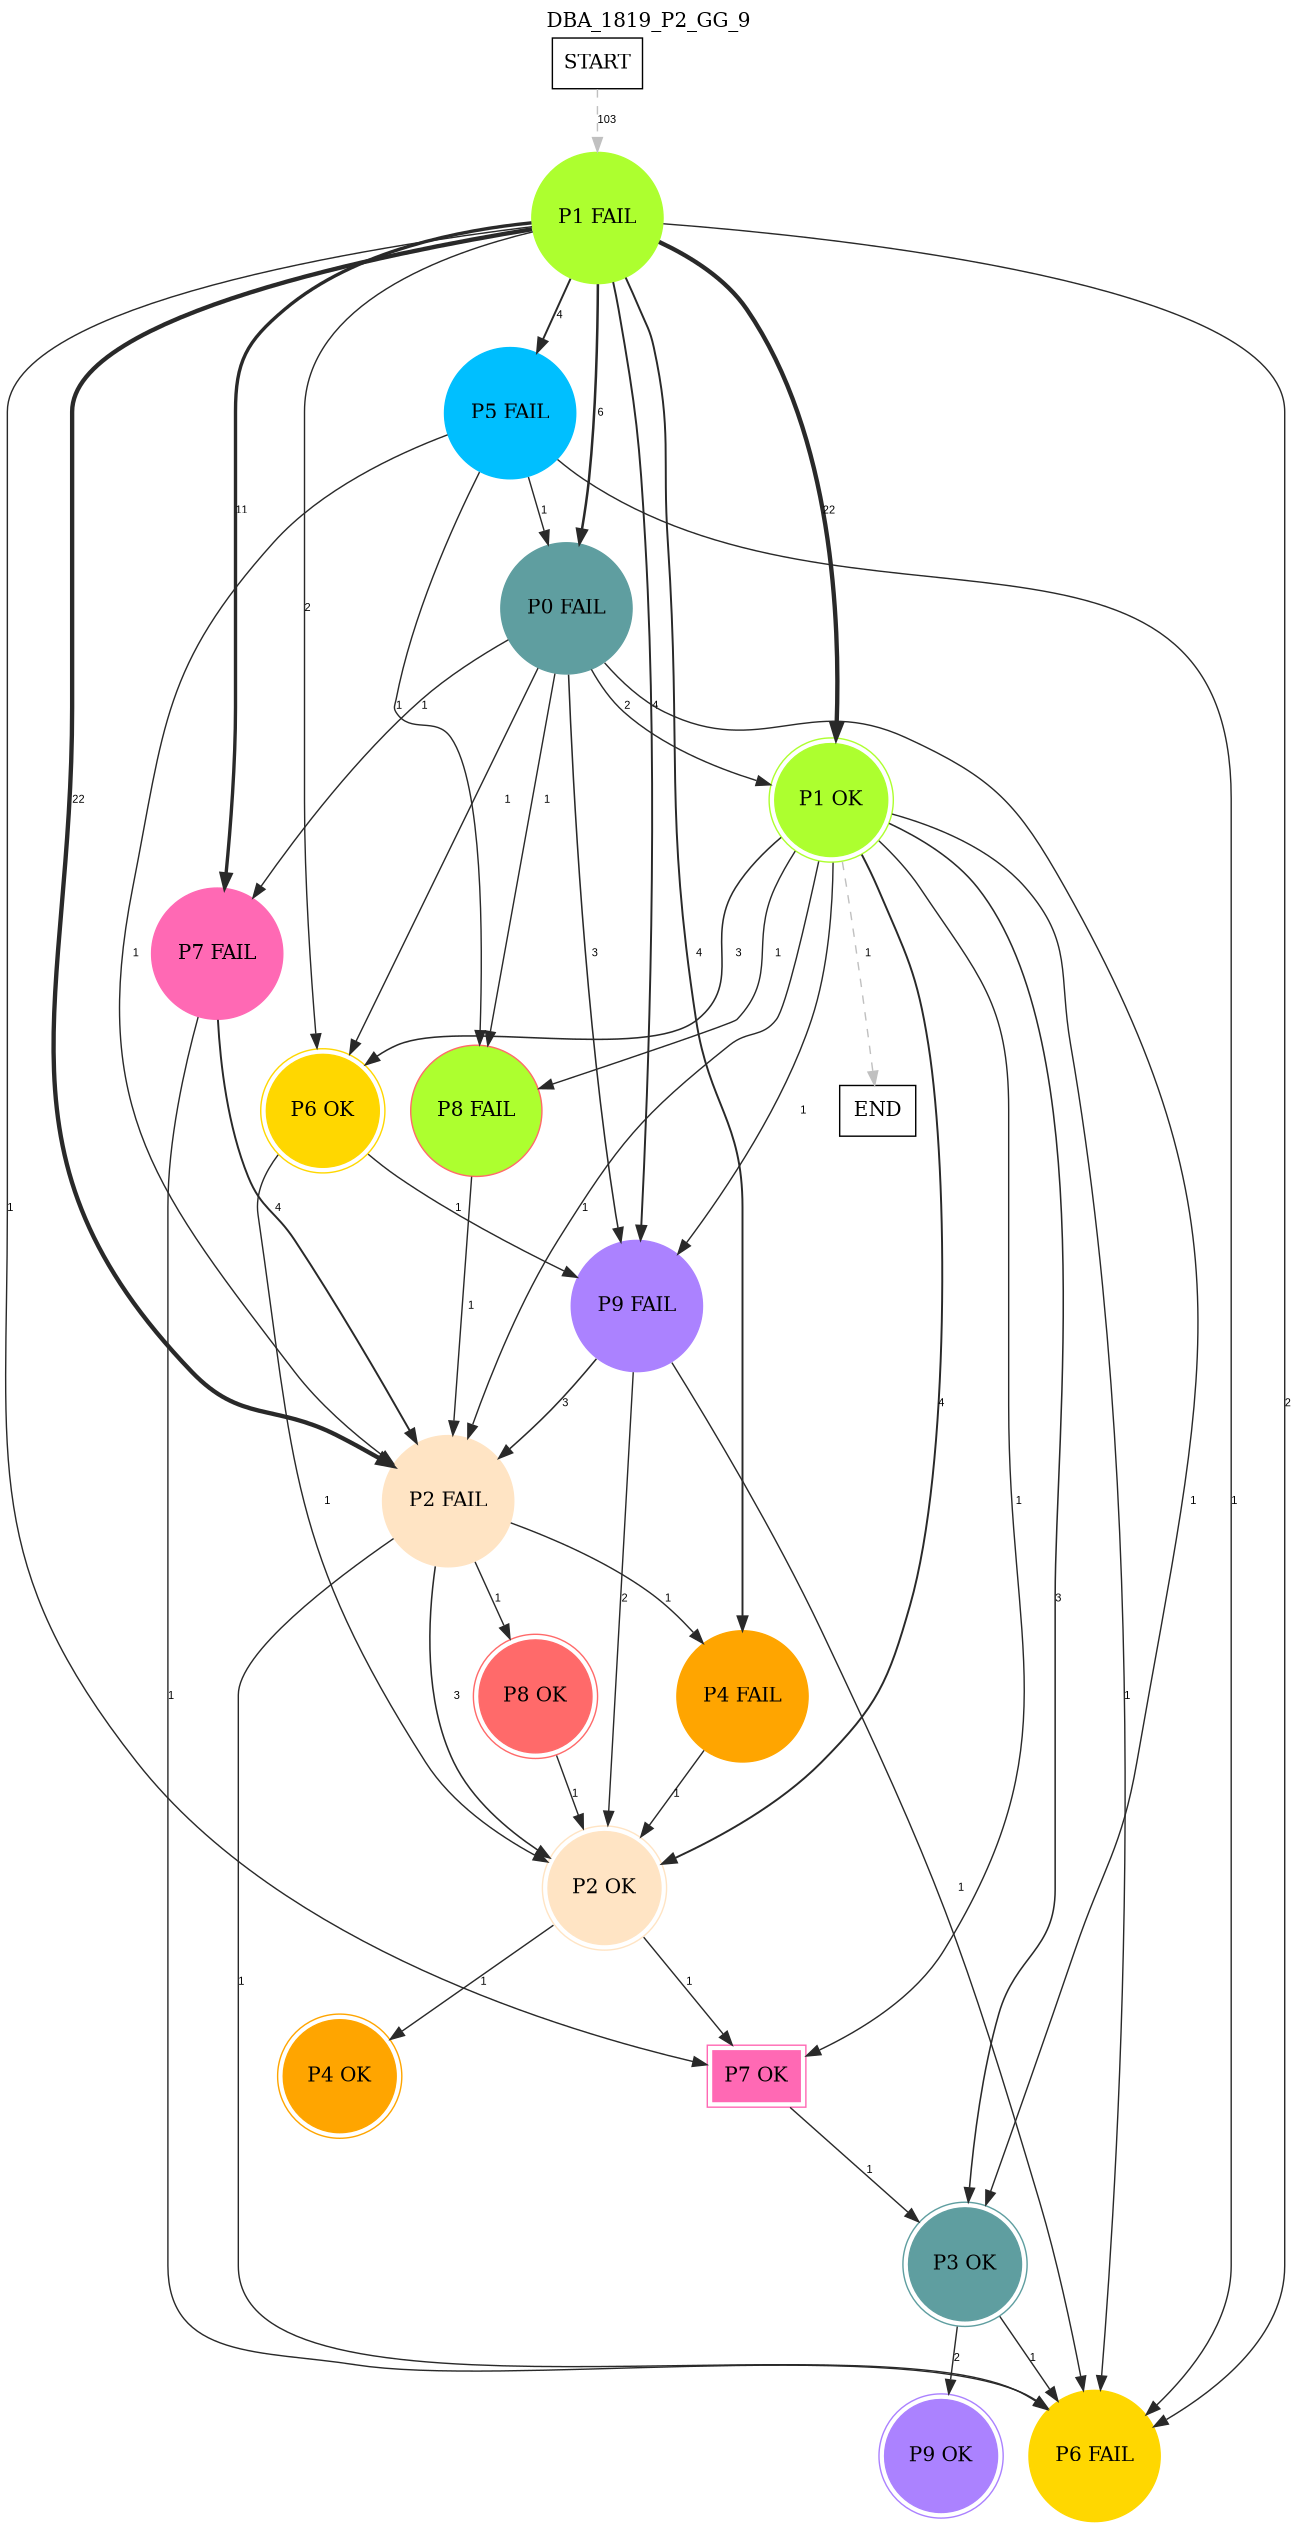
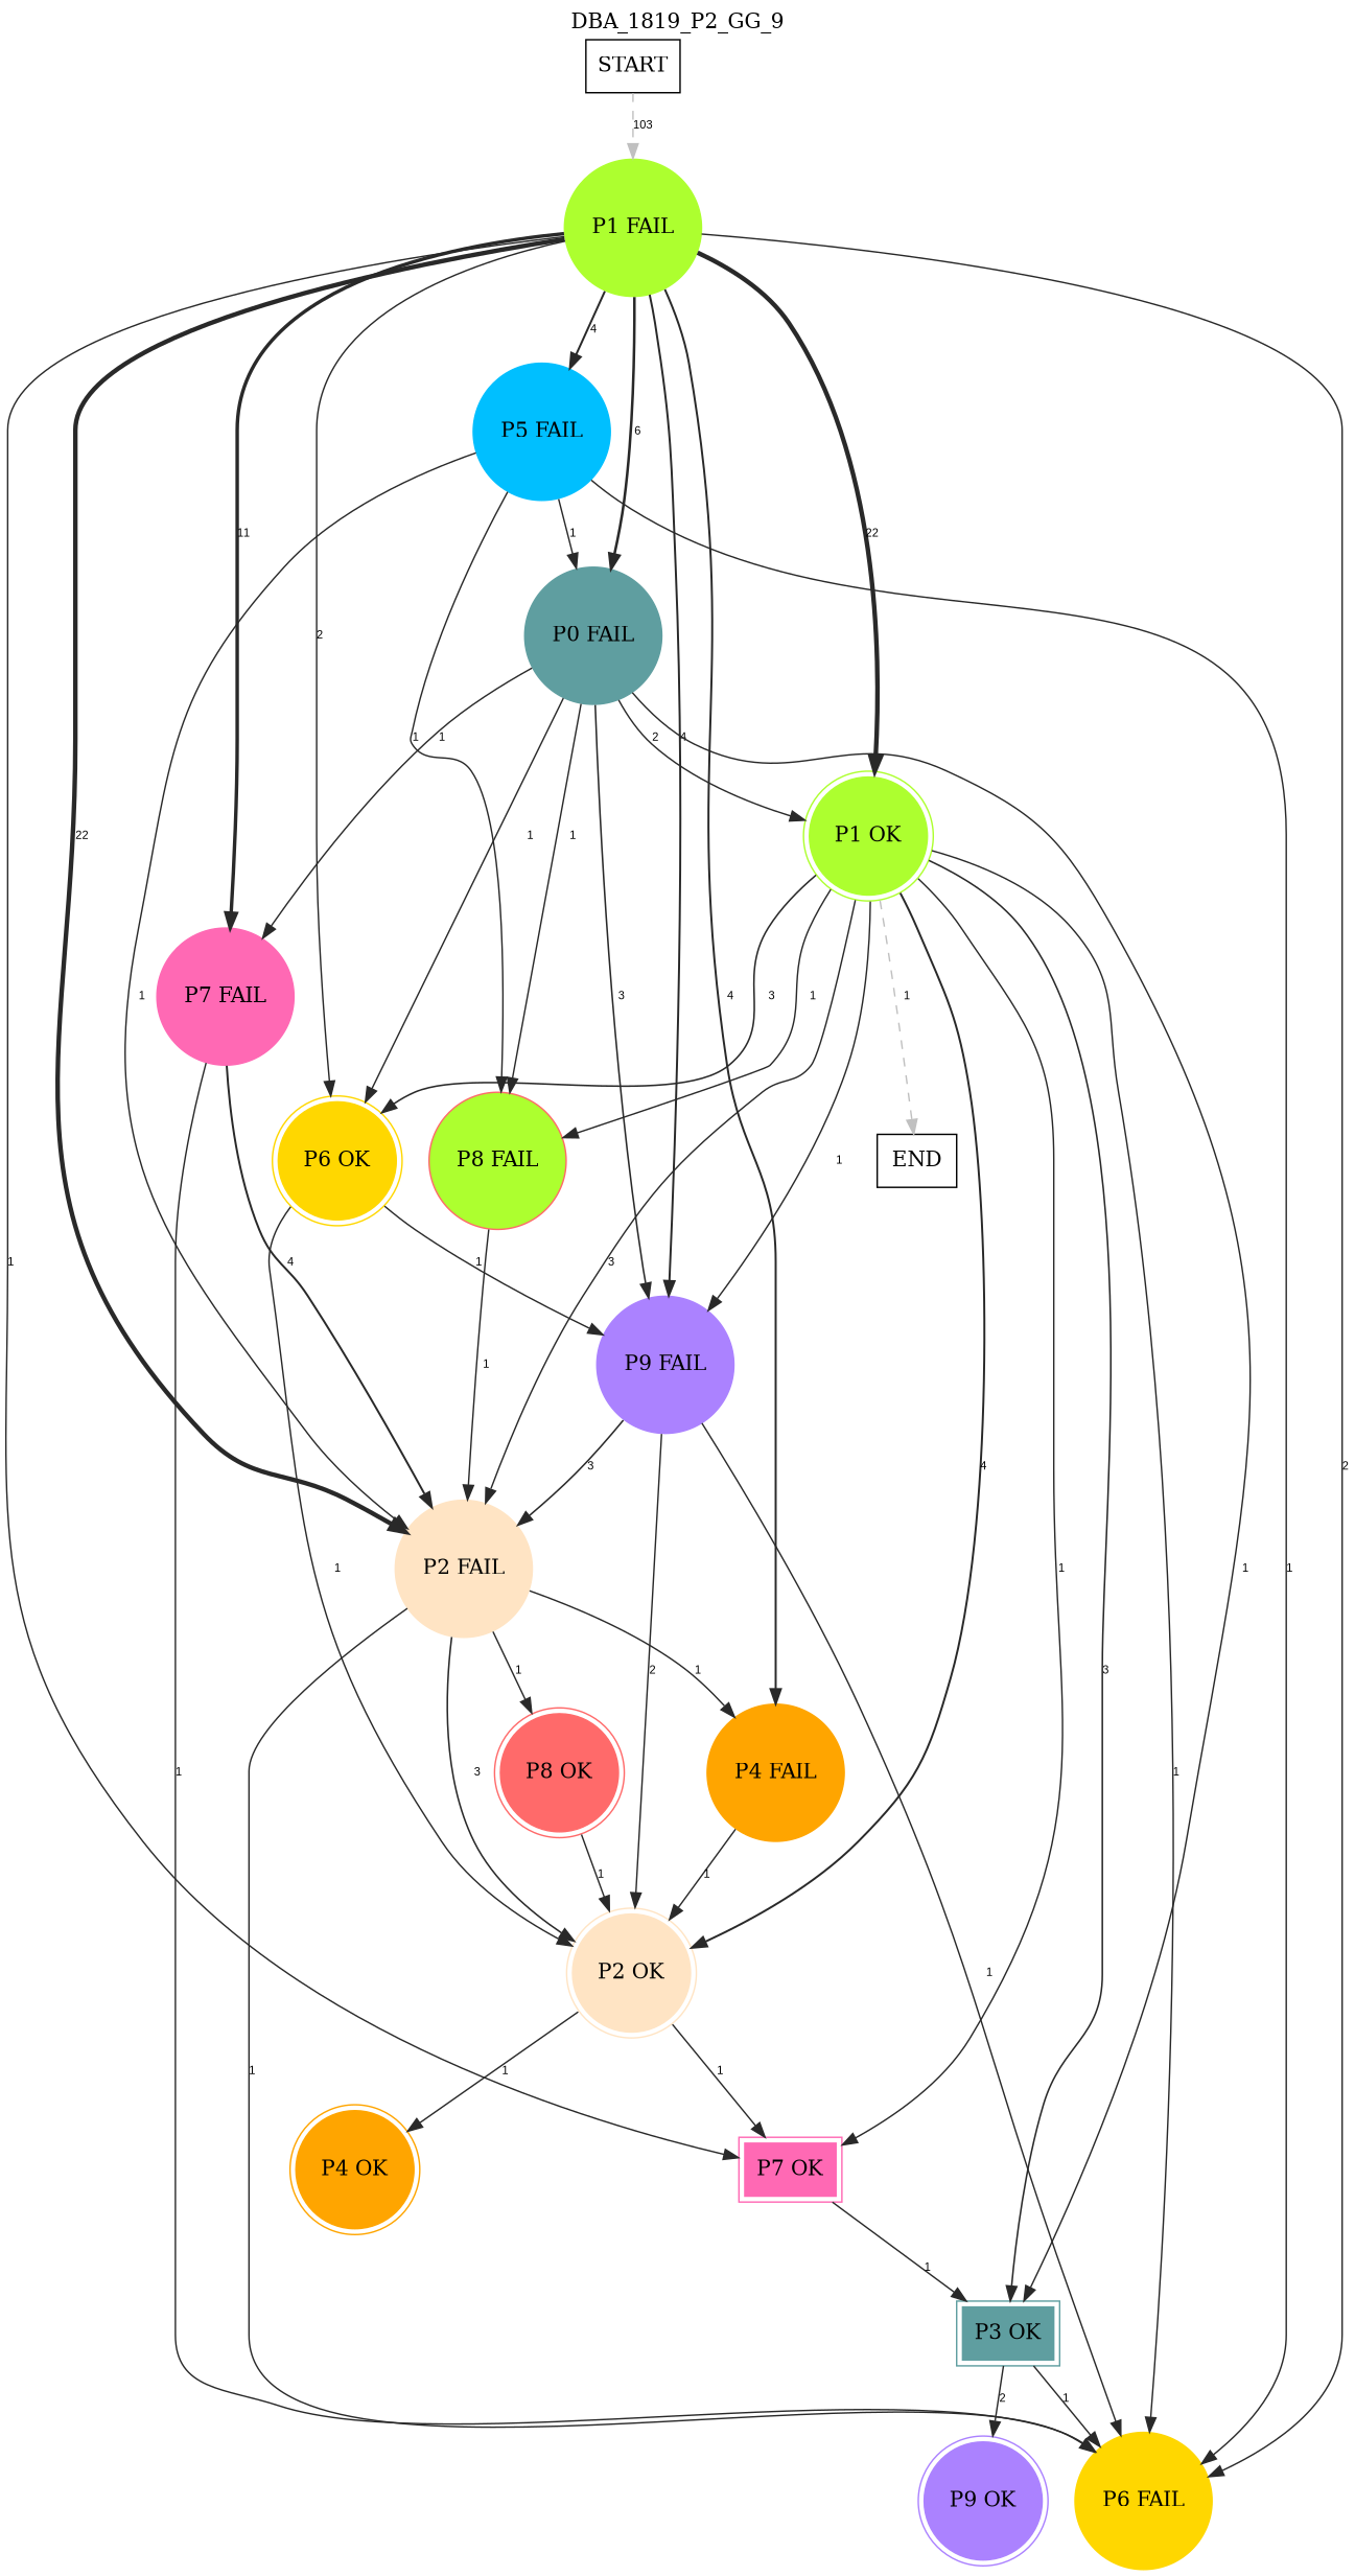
  digraph {
    label=DBA_1819_P2_GG_9
    labelloc=t
    node [color=black shape=circle style=filled]
    edge [color=grey16 fontname=Arial fontsize=8 labelfloat=false penwidth=1]
    START [fillcolor=white shape=box]
    "P1 FAIL" [color=greenyellow]
    "P2 FAIL" [color=bisque]
    "P7 FAIL" [color=hotpink]
    "P5 FAIL" [color=deepskyblue]
    "P6 FAIL" [color=gold]
    "P9 FAIL" [color=mediumpurple1]
    n8 [color=cadetblue label="P0 FAIL"]
    "P4 FAIL" [color=orange]
    "P1 OK" [color=greenyellow peripheries=2]
    "P6 OK" [color=gold peripheries=2]
    "P7 OK" [color=hotpink peripheries=2 shape=box]
    "P2 OK" [color=bisque peripheries=2]
    "P8 OK" [color=indianred1 peripheries=2]
    "P8 FAIL" [color=indianred1 fillcolor=greenyellow]
-   "P3 OK" [color=cadetblue peripheries=2]
+   "P3 OK" [color=cadetblue peripheries=2 shape=box]
    END [fillcolor=white shape=box]
    "P4 OK" [color=orange peripheries=2]
    "P9 OK" [color=mediumpurple1 peripheries=2]
    START -> "P1 FAIL" [color=grey label=103 style=dashed penwidth=""]
    "P1 FAIL" -> "P2 FAIL" [label=22 penwidth=3.09104245335832]
    "P1 FAIL" -> "P7 FAIL" [label=11 penwidth=2.39789527279837]
    "P1 FAIL" -> "P5 FAIL" [label=4 penwidth=1.38629436111989]
    "P1 FAIL" -> "P6 FAIL" [label=2]
    "P1 FAIL" -> "P9 FAIL" [label=4 penwidth=1.38629436111989]
    "P1 FAIL" -> n8 [label=6 penwidth=1.79175946922805]
    "P1 FAIL" -> "P4 FAIL" [label=4 penwidth=1.38629436111989]
    "P1 FAIL" -> "P1 OK" [label=22 penwidth=3.09104245335832]
    "P1 FAIL" -> "P6 OK" [label=2]
    "P1 FAIL" -> "P7 OK" [label=1]
    "P2 FAIL" -> "P6 FAIL" [label=1]
    "P2 FAIL" -> "P4 FAIL" [label=1]
    "P2 FAIL" -> "P2 OK" [label=3 penwidth=1.09861228866811]
    "P2 FAIL" -> "P8 OK" [label=1]
    "P7 FAIL" -> "P2 FAIL" [label=4 penwidth=1.38629436111989]
    "P7 FAIL" -> "P6 FAIL" [label=1]
    "P5 FAIL" -> "P2 FAIL" [label=1]
    "P5 FAIL" -> "P6 FAIL" [label=1]
    "P5 FAIL" -> n8 [label=1]
    "P5 FAIL" -> "P8 FAIL" [label=1]
    "P9 FAIL" -> "P2 FAIL" [label=3 penwidth=1.09861228866811]
    "P9 FAIL" -> "P6 FAIL" [label=1]
    "P9 FAIL" -> "P2 OK" [label=2]
    n8 -> "P7 FAIL" [label=1]
    n8 -> "P9 FAIL" [label=3 penwidth=1.09861228866811]
    n8 -> "P1 OK" [label=2]
    n8 -> "P6 OK" [label=1]
    n8 -> "P8 FAIL" [label=1]
    n8 -> "P3 OK" [label=1]
    "P4 FAIL" -> "P2 OK" [label=1]
-   "P1 OK" -> "P2 FAIL" [label=1]
+   "P1 OK" -> "P2 FAIL" [label=3]
    "P1 OK" -> "P6 FAIL" [label=1]
    "P1 OK" -> "P9 FAIL" [label=1]
    "P1 OK" -> "P6 OK" [label=3 penwidth=1.09861228866811]
    "P1 OK" -> "P7 OK" [label=1]
    "P1 OK" -> "P2 OK" [label=4 penwidth=1.38629436111989]
    "P1 OK" -> "P8 FAIL" [label=1]
    "P1 OK" -> "P3 OK" [label=3 penwidth=1.09861228866811]
    "P1 OK" -> END [color=grey label=1 style=dashed penwidth=""]
    "P6 OK" -> "P9 FAIL" [label=1]
    "P6 OK" -> "P2 OK" [label=1]
    "P7 OK" -> "P3 OK" [label=1]
    "P2 OK" -> "P7 OK" [label=1]
    "P2 OK" -> "P4 OK" [label=1]
    "P8 OK" -> "P2 OK" [label=1]
    "P8 FAIL" -> "P2 FAIL" [label=1]
    "P3 OK" -> "P6 FAIL" [label=1]
    "P3 OK" -> "P9 OK" [label=2]
  }
